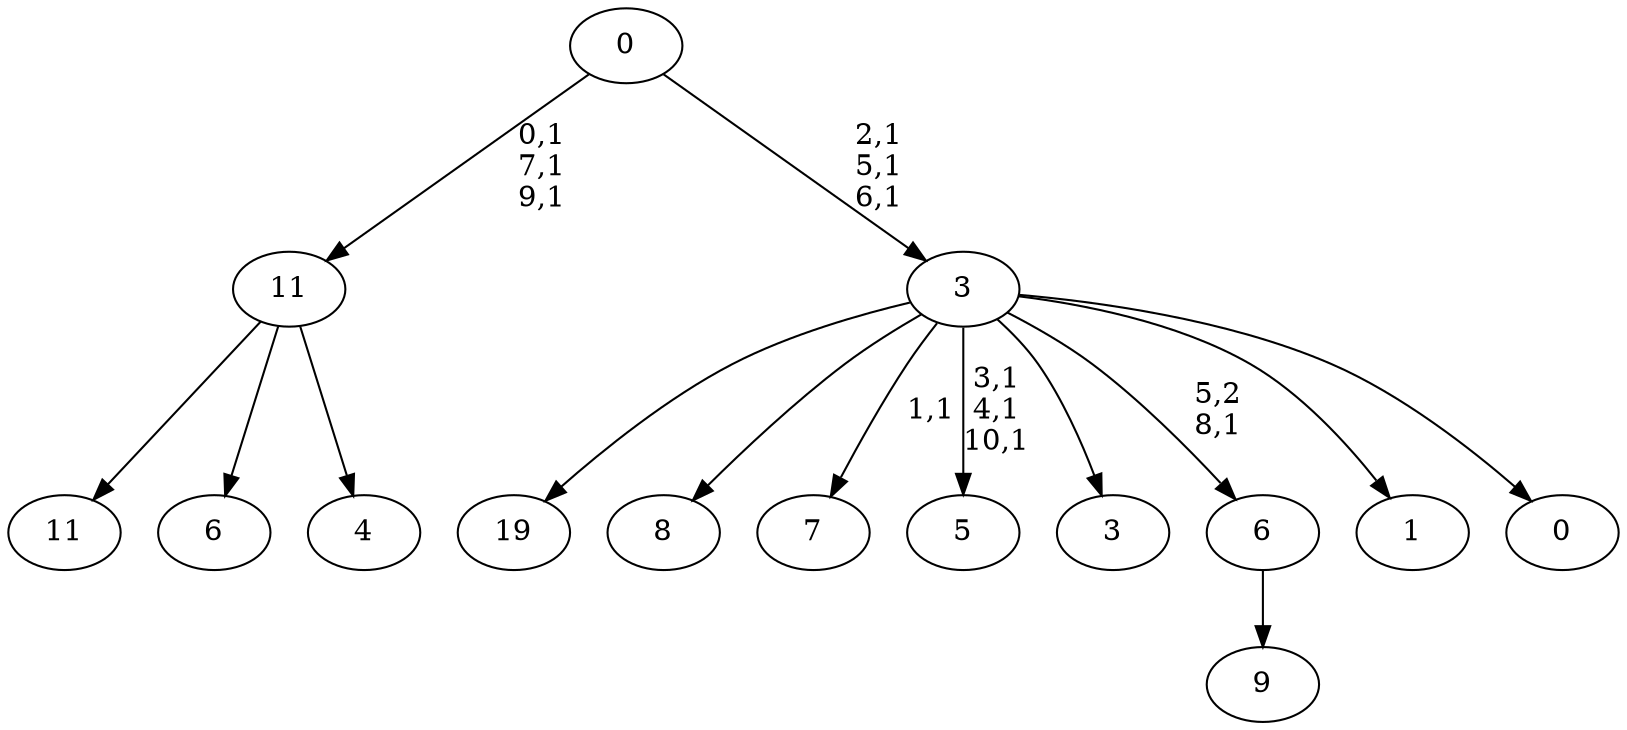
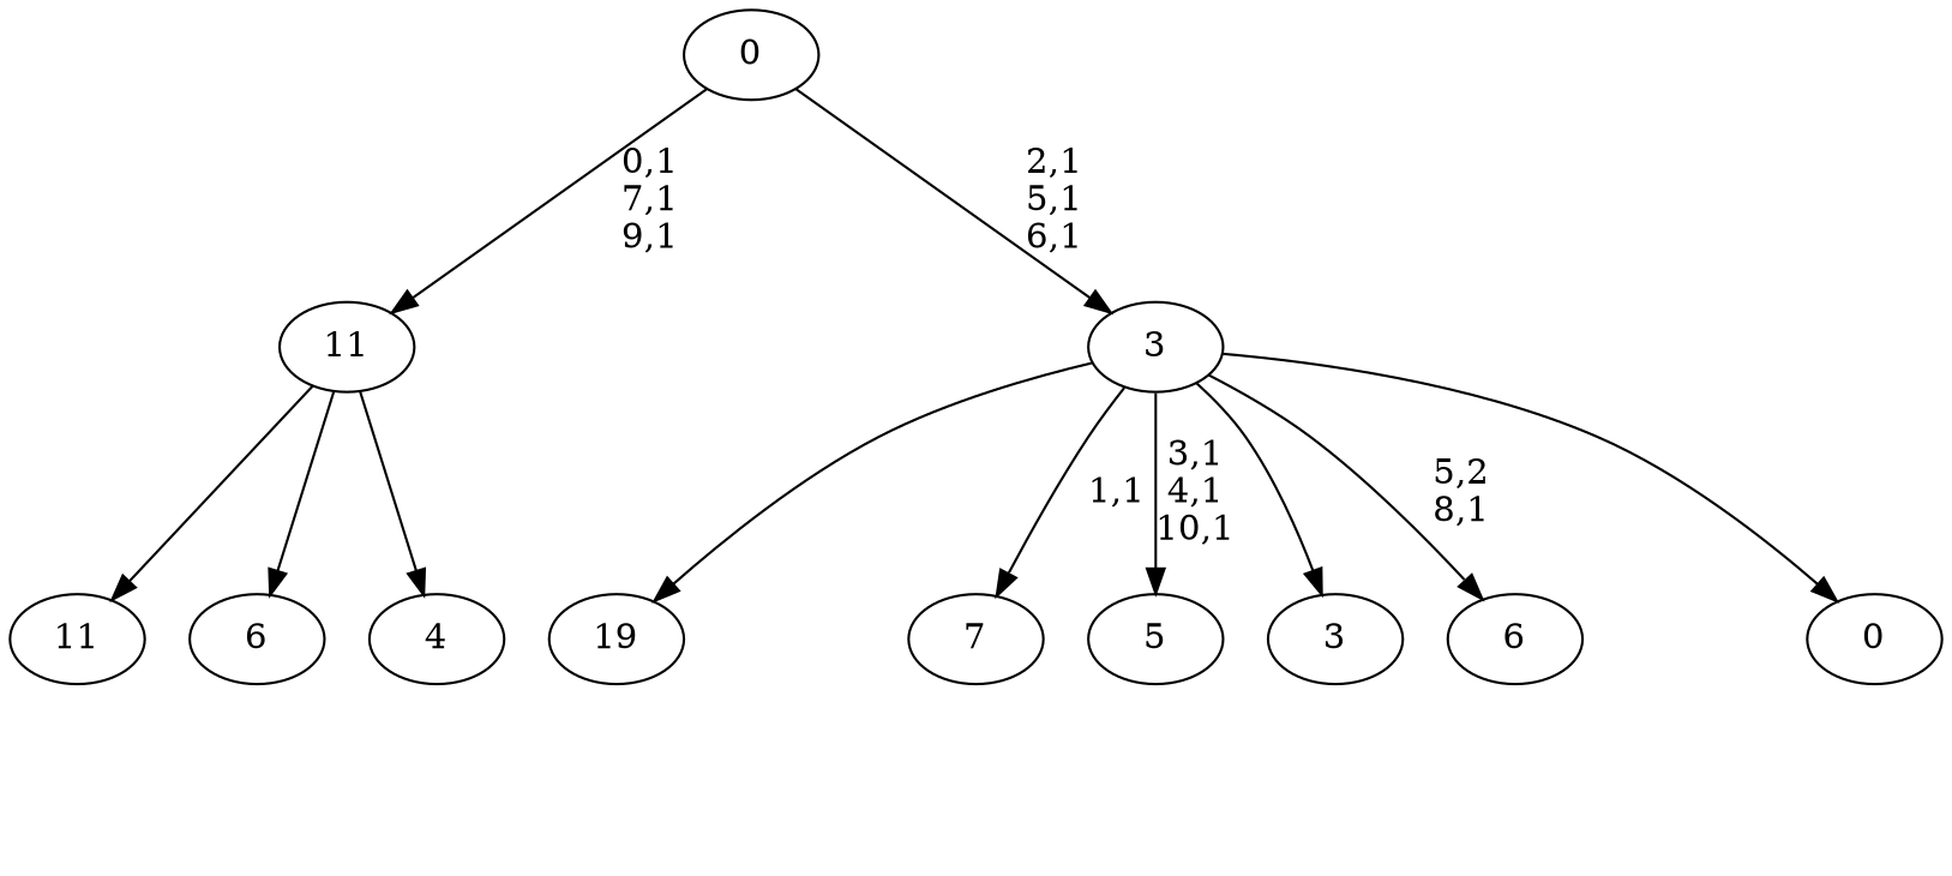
  digraph {
    n1 [label=11]
    n2 [label=19]
-   n3 [label=9]
-   n4 [label=8]
    n5 [label=7]
    n6 [label=6]
    n7 [label=5]
    n8 [label=4]
    11
    n10 [label=3]
    6
-   n12 [label=1]
    n13 [label=0]
    3
    0
    11 -> n1
    11 -> n6
    11 -> n8
-   6 -> n3
    3 -> n2
-   3 -> n4
    3 -> n5 [label="1,1"]
    3 -> n7 [label="3,1\n4,1\n10,1"]
    3 -> n10
    3 -> 6 [label="5,2\n8,1"]
-   3 -> n12
    3 -> n13
    0 -> 11 [label="0,1\n7,1\n9,1"]
    0 -> 3 [label="2,1\n5,1\n6,1"]
  }
